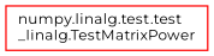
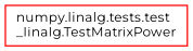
  digraph {
    rankdir=LR
    fontname=Montserrat
-   n1 [color=red fillcolor=white fontname=Montserrat fontsize=10 height=0.2 label="numpy.linalg.test.test\l_linalg.TestMatrixPower" shape=box style=filled width=0.4]
+   n1 [color=red fillcolor=white fontname=Montserrat fontsize=10 height=0.2 label="numpy.linalg.tests.test\l_linalg.TestMatrixPower" shape=box style=filled width=0.4]
  }
